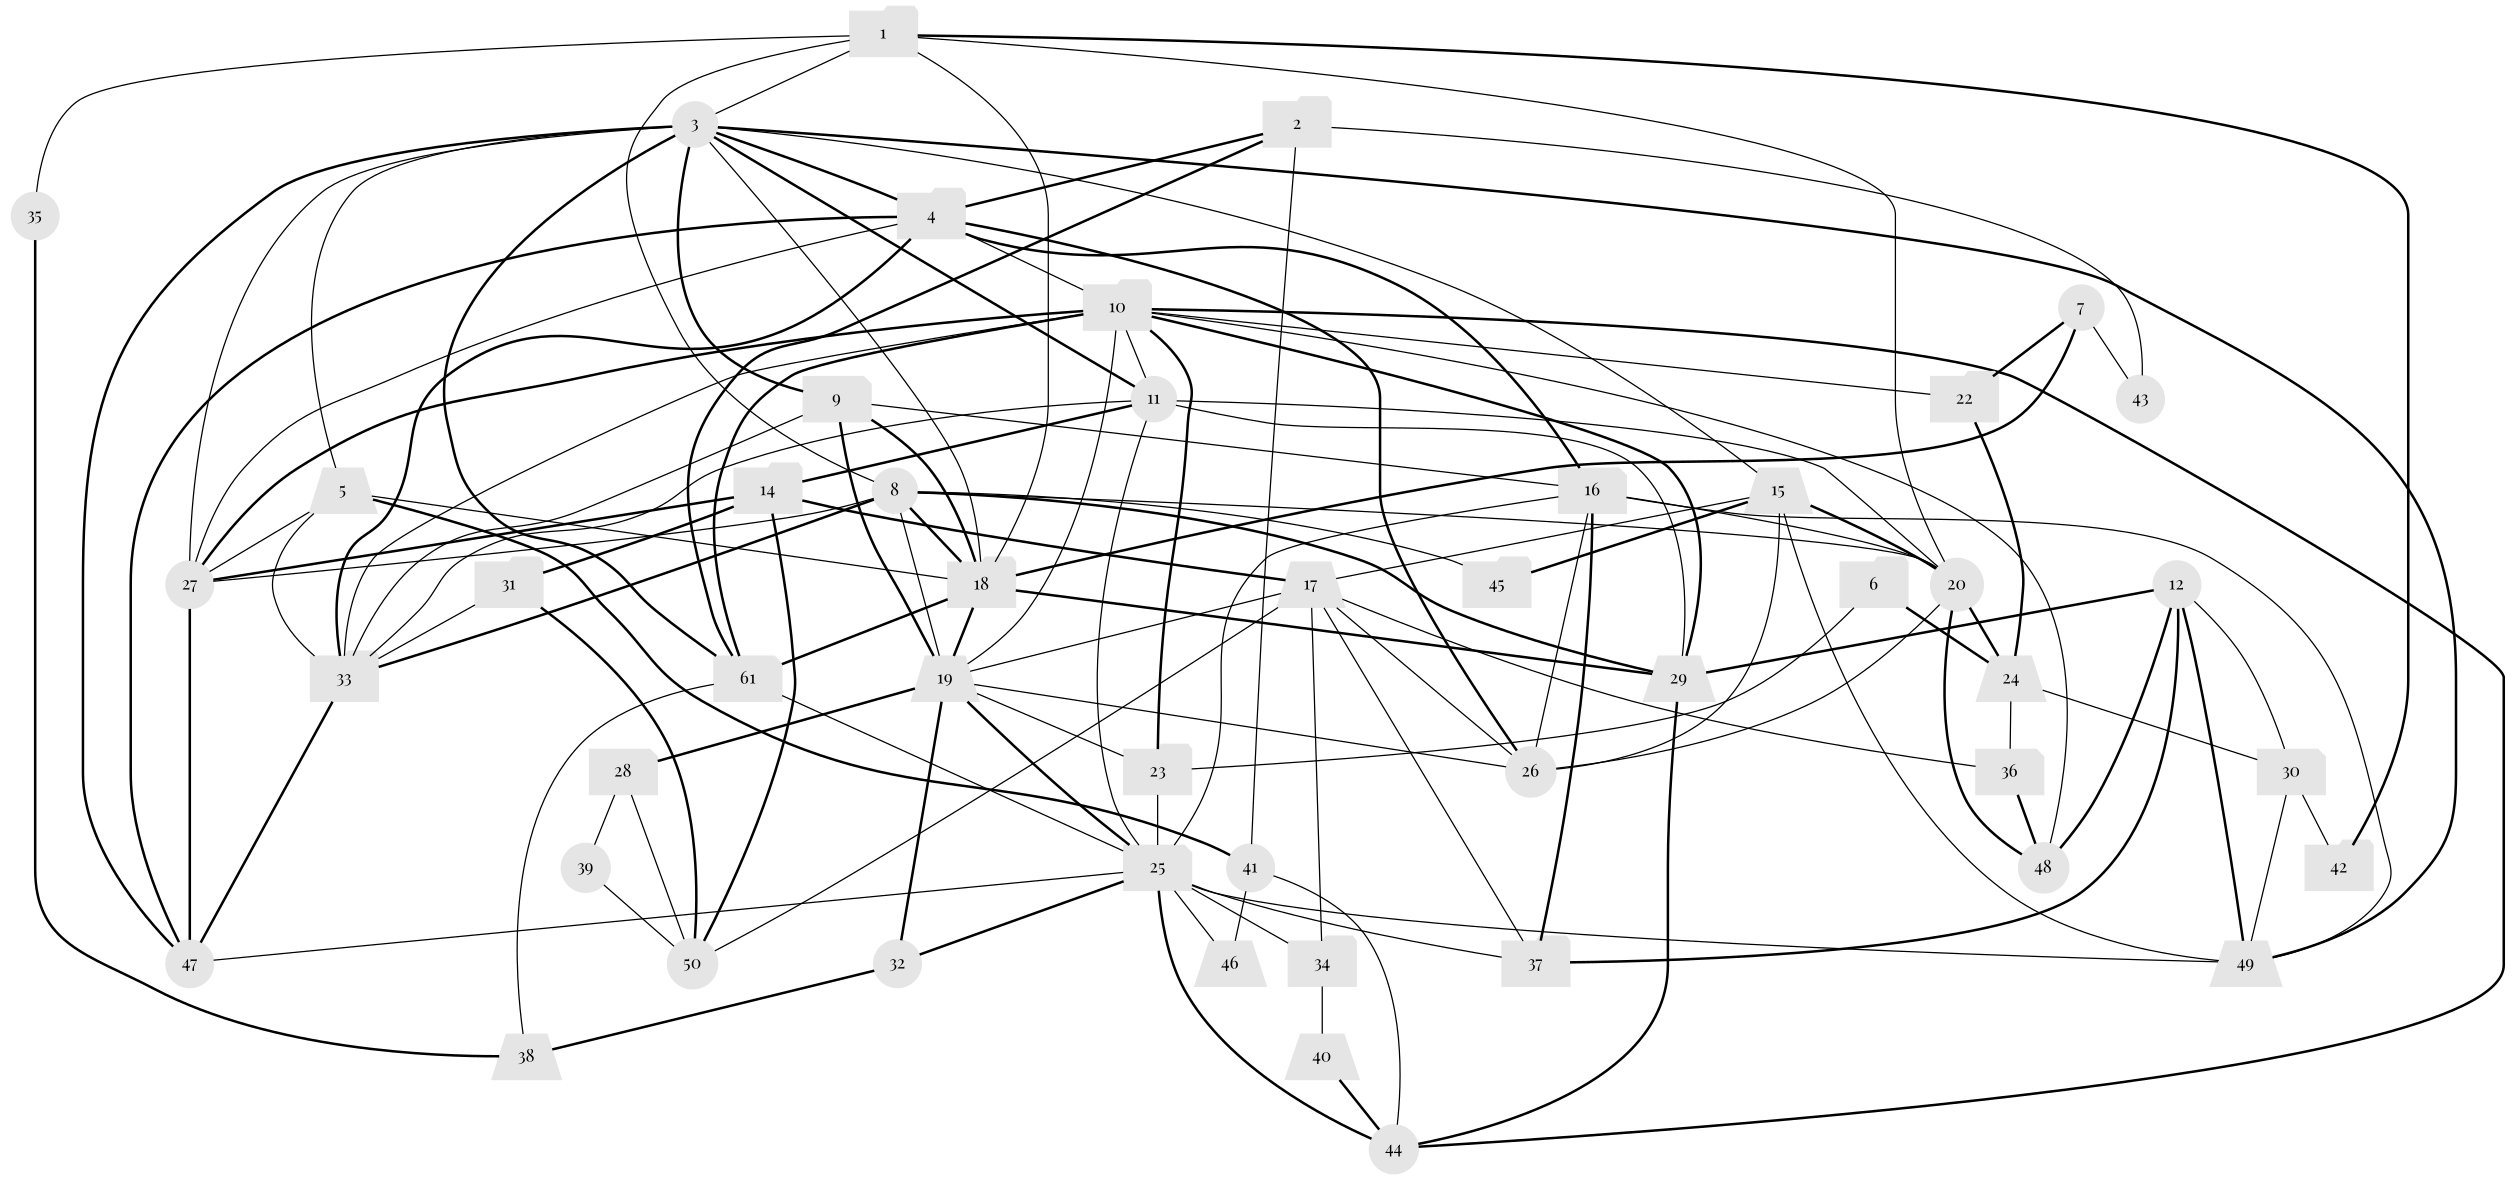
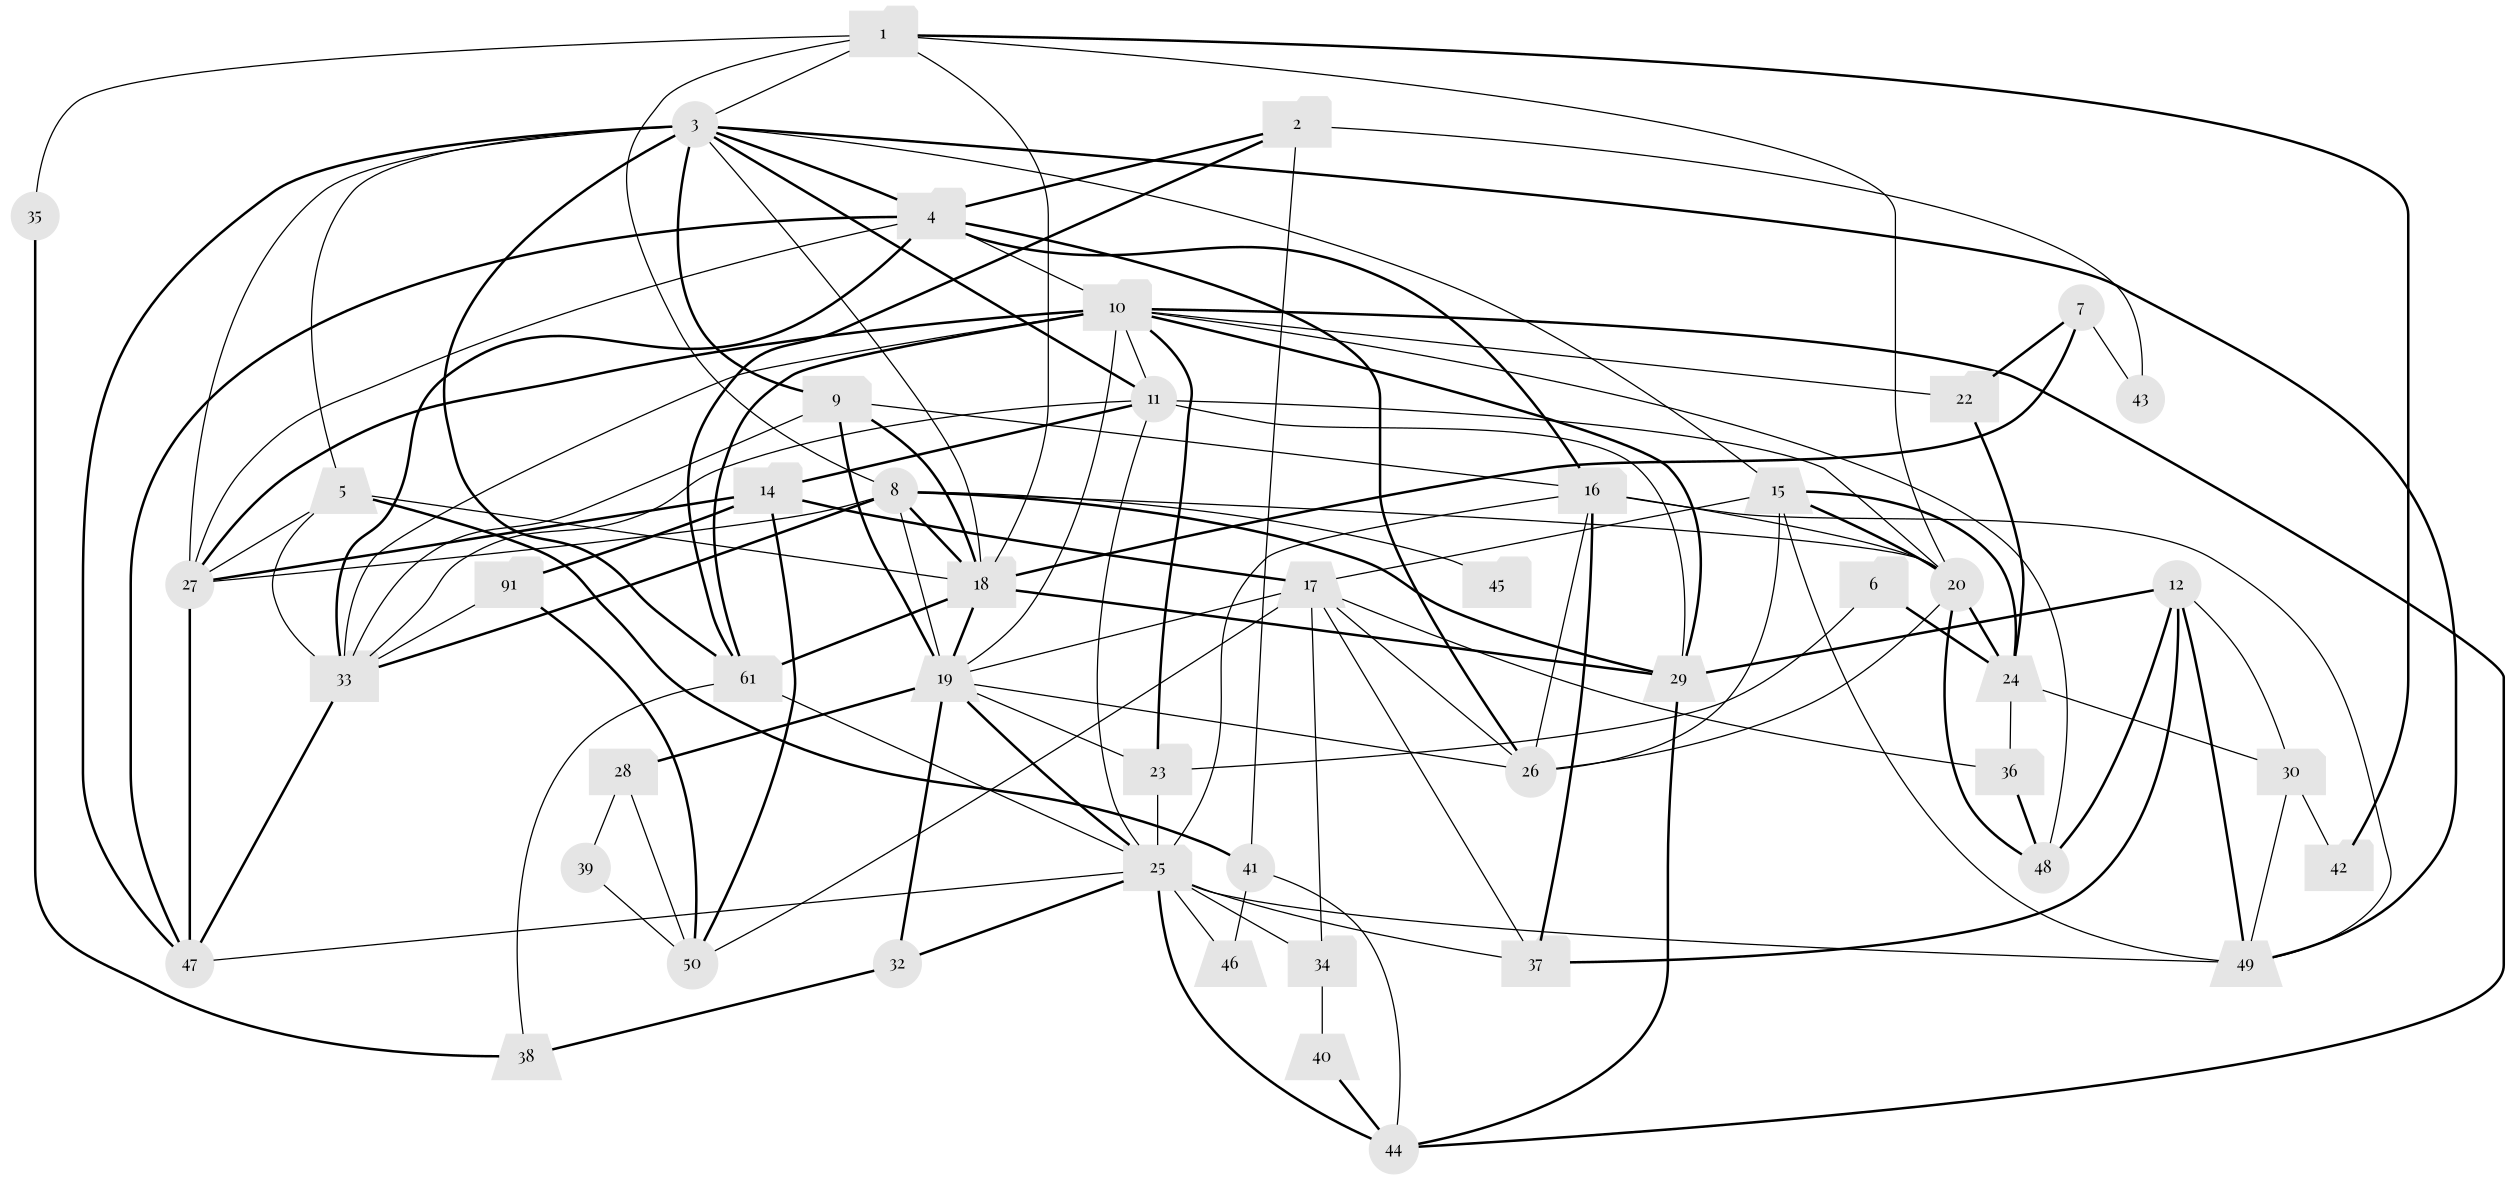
  graph {
    fontname="Playfair Display"
    node [color=gray90 fontname="Playfair Display" shape=circle style=filled]
    edge [fontname="Playfair Display" style=solid weight=1.0]
    1 [shape=folder]
    3
    8
    18 [shape=folder]
    20
    35
    42 [shape=folder]
    4 [shape=folder]
    n9 [label=61 shape=note]
    5 [shape=trapezium]
    9 [shape=note]
    11
    15 [shape=trapezium]
    27
    47
    49 [shape=trapezium]
    33 [shape=folder]
    19 [shape=trapezium]
    29 [shape=trapezium]
    45 [shape=folder]
    26
    24 [shape=trapezium]
    48
    38 [shape=trapezium]
    2 [shape=folder]
    41
    43
    10 [shape=folder]
    16 [shape=note]
    25 [shape=note]
    44
    46 [shape=trapezium]
    14 [shape=folder]
    17 [shape=trapezium]
    23 [shape=folder]
    22 [shape=folder]
    37 [shape=folder]
    6 [shape=folder]
    30 [shape=note]
    36 [shape=note]
    7
    28 [shape=note]
    32
-   31 [shape=folder]
+   31 [shape=folder label=91]
    50
    34 [shape=folder]
    12
    40 [shape=trapezium]
    39
    1 -- 3
    1 -- 8
    1 -- 18
    1 -- 20
    1 -- 35
    1 -- 42 [style=bold]
    3 -- 18
    3 -- 4 [style=bold]
    3 -- n9 [style=bold]
    3 -- 5
    3 -- 9 [style=bold weight=2.0]
    3 -- 11 [style=bold]
    3 -- 15
    3 -- 27
    3 -- 47 [style=bold]
    3 -- 49 [style=bold]
    8 -- 18 [style=bold]
    8 -- 20
    8 -- 27
    8 -- 33 [style=bold]
    8 -- 19
    8 -- 29 [style=bold]
    8 -- 45
    18 -- n9 [style=bold]
    18 -- 19 [style=bold]
    18 -- 29 [style=bold]
    20 -- 26 [weight=2.0]
    20 -- 24 [style=bold]
    20 -- 48 [style=bold]
    35 -- 38 [style=bold]
    4 -- 27
    4 -- 47 [style=bold]
    4 -- 33 [style=bold]
    4 -- 26 [style=bold]
    4 -- 10
    4 -- 16 [style=bold]
    n9 -- 38
    n9 -- 25
    5 -- 18
    5 -- 27 [weight=2.0]
    5 -- 33
    5 -- 41 [style=bold]
    9 -- 18 [style=bold weight=2.0]
    9 -- 33
    9 -- 19 [style=bold]
    9 -- 16
    11 -- 20
    11 -- 33
    11 -- 29 [weight=3.0]
    11 -- 25
    11 -- 14 [style=bold]
    15 -- 20 [style=bold weight=2.0]
    15 -- 49
-   15 -- 45 [style=bold]
+   15 -- 24 [style=bold]
    15 -- 26
    15 -- 17
    27 -- 47 [style=bold]
    33 -- 47 [style=bold]
    19 -- 26
    19 -- 25 [style=bold]
    19 -- 23
    19 -- 28 [style=bold]
    19 -- 32 [style=bold weight=2.0]
    29 -- 44 [style=bold]
    24 -- 30
    24 -- 36
    2 -- 4 [style=bold]
    2 -- n9 [style=bold]
    2 -- 41
    2 -- 43
    41 -- 44
    41 -- 46
    10 -- n9 [style=bold]
    10 -- 11
    10 -- 27 [style=bold]
    10 -- 33 [weight=3.0]
    10 -- 19
    10 -- 29 [style=bold]
    10 -- 48
    10 -- 44 [style=bold]
    10 -- 23 [style=bold]
    10 -- 22
    16 -- 20
    16 -- 49
    16 -- 26 [weight=2.0]
    16 -- 25
    16 -- 37 [style=bold]
    25 -- 47
    25 -- 49
    25 -- 44 [style=bold]
    25 -- 46
    25 -- 37
    25 -- 32 [style=bold]
    25 -- 34
    14 -- 27 [style=bold]
    14 -- 17 [style=bold]
    14 -- 31 [style=bold]
    14 -- 50 [style=bold]
    17 -- 19
    17 -- 26 [weight=3.0]
    17 -- 37
    17 -- 36
    17 -- 50
    17 -- 34
    23 -- 25
    22 -- 24 [style=bold]
    6 -- 24 [style=bold]
    6 -- 23
    30 -- 42
    30 -- 49
    36 -- 48 [style=bold]
    7 -- 18 [style=bold]
    7 -- 43
    7 -- 22 [style=bold]
    28 -- 50
    28 -- 39
    32 -- 38 [style=bold]
    31 -- 33
    31 -- 50 [style=bold]
    34 -- 40
    12 -- 49 [style=bold]
    12 -- 29 [style=bold]
    12 -- 48 [style=bold]
    12 -- 37 [style=bold]
    12 -- 30
    40 -- 44 [style=bold]
    39 -- 50
  }
